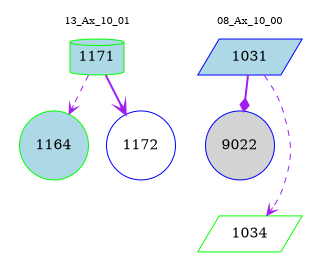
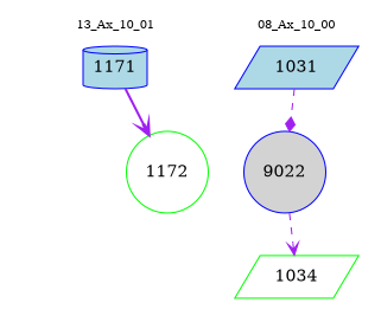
  digraph {
    node [color=blue fillcolor=lightblue shape=circle style=filled]
    edge [arrowhead=vee color=purple style=dashed]
-   n1 [color=green label=1171 shape=cylinder]
-   n2 [color=green label=1164]
-   n3 [fillcolor=white label=1172]
+   n1 [label=1171 shape=cylinder]
+   n3 [color=green fillcolor=white label=1172]
    n4 [label=1031 shape=parallelogram]
    n5 [fillcolor=lightgrey label=9022]
    n6 [color=green fillcolor=white label=1034 shape=parallelogram]
    subgraph cluster_1 {
      color=white
      fontsize=10
      label="13_Ax_10_01"
      n1
-     n2
      n3
    }
    subgraph cluster_2 {
      color=white
      fontsize=10
      label="08_Ax_10_00"
      n4
      n5
      n6
    }
-   n1 -> n2
    n1 -> n3 [style=bold]
-   n4 -> n5 [arrowhead=diamond style=bold]
-   n4 -> n6
+   n4 -> n5 [arrowhead=diamond]
+   n5 -> n6
  }
